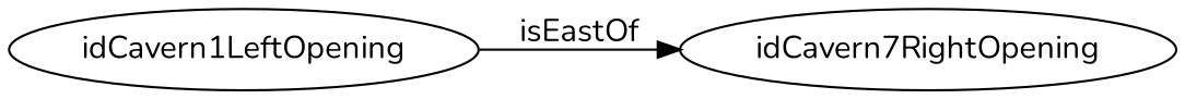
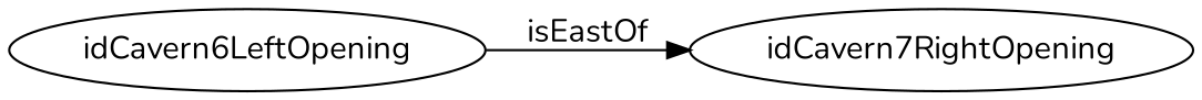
  strict digraph {
    rankdir=LR
    fontname=Nunito
    node [fontname=Nunito]
-   idCavern1LeftOpening [node_type=entity_node root=root]
+   idCavern1LeftOpening [node_type=entity_node root=root label=idCavern6LeftOpening]
    idCavern7RightOpening
    idCavern1LeftOpening -> idCavern7RightOpening [edge_type=relationship label=isEastOf fontname=Nunito]
  }
